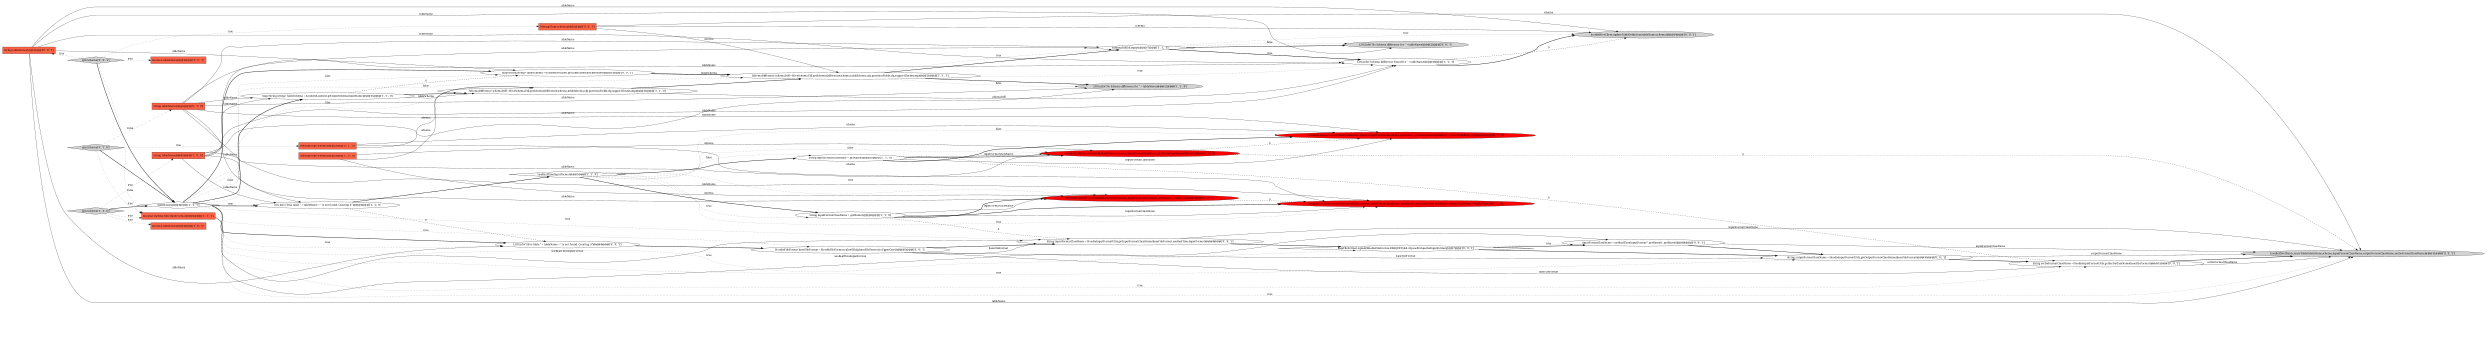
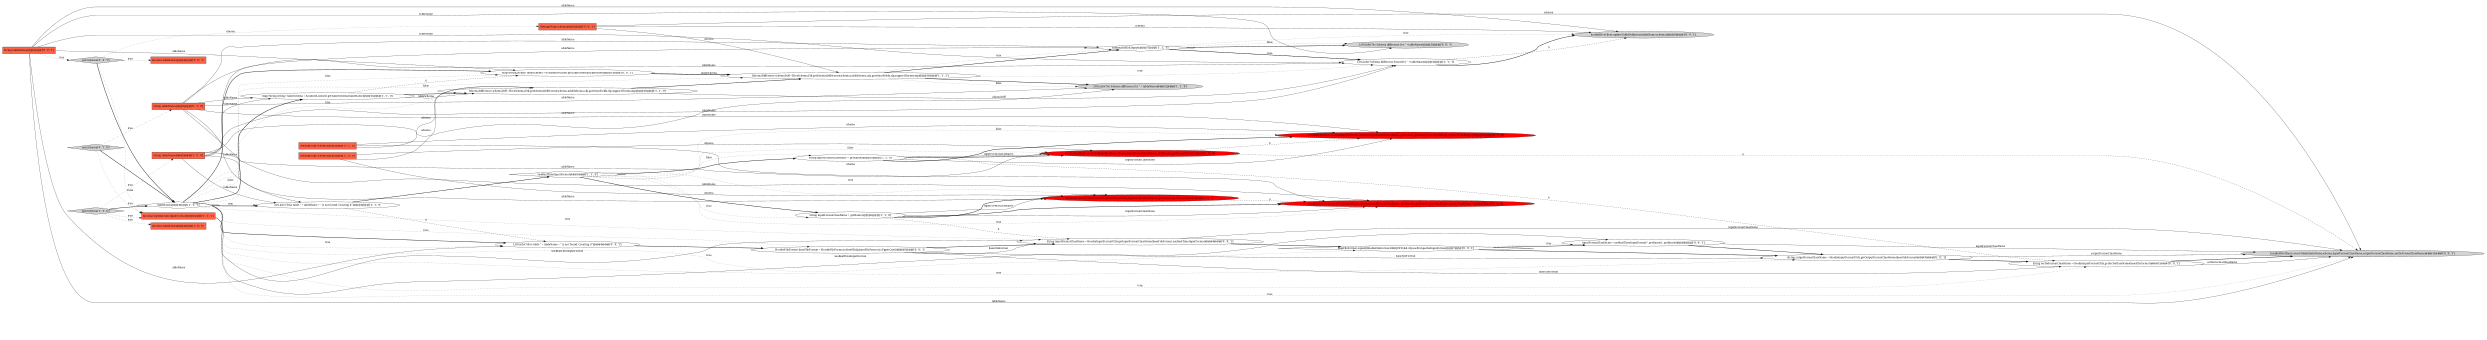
  digraph {
    fontname="Noto Serif"
    rankdir=LR
    node [fillcolor=white fontname="Noto Serif" shape=ellipse style=filled]
    edge [fontname="Noto Serif" style=solid]
    n1 [fillcolor=red label="hoodieDLAClient.createTable(tableName,schema,inputFormatClassName,.getName(),.getName(),new HashMap<>(),new HashMap<>())@@@11@@@['0', '1', '0']"]
    n2 [fillcolor=lightgray label="LOG.info(\"No Schema difference for \" + tableName)@@@22@@@['0', '0', '1']"]
    n3 [label="baseFileFormat.equals(HoodieFileFormat.PARQUET) && cfg.usePreApacheInputFormat@@@7@@@['0', '0', '1']" shape=diamond]
    n4 [label="String outputFormatClassName = HoodieInputFormatUtils.getOutputFormatClassName(baseFileFormat)@@@10@@@['0', '0', '1']"]
    n5 [label="inputFormatClassName = useRealTimeInputFormat? .getName(): .getName()@@@8@@@['0', '0', '1']"]
    n6 [label="String serDeFormatClassName = HoodieInputFormatUtils.getSerDeClassName(baseFileFormat)@@@11@@@['0', '0', '1']"]
    n7 [fillcolor=lightgray label="hoodieHiveClient.createTable(tableName,schema,inputFormatClassName,outputFormatClassName,serDeFormatClassName)@@@12@@@['0', '0', '1']"]
    n8 [label="Map<String,String> tableSchema = hoodieDLAClient.getTableSchema(tableName)@@@15@@@['1', '1', '0']"]
    n9 [label="Map<String,String> tableSchema = hoodieHiveClient.getTableSchema(tableName)@@@15@@@['0', '0', '1']"]
    n10 [label="SchemaDifference schemaDiff = HiveSchemaUtil.getSchemaDifference(schema,tableSchema,cfg.partitionFields,cfg.supportTimestamp)@@@16@@@['1', '1', '0']"]
    n11 [label="SchemaDifference schemaDiff = HiveSchemaUtil.getSchemaDifference(schema,tableSchema,cfg.partitionFields,cfg.supportTimestamp)@@@16@@@['1', '1', '1']"]
    n12 [label="LOG.info(\"Schema difference found for \" + tableName)@@@18@@@['1', '1', '1']"]
    n13 [label="String inputFormatClassName = .getName()@@@10@@@['1', '1', '0']"]
    n14 [fillcolor=red label="hoodieDLAClient.createTable(tableName,schema,inputFormatClassName,.getName(),.getName())@@@11@@@['1', '0', '0']"]
    n15 [fillcolor=tomato label="String tableName@@@2@@@['1', '0', '0']" shape=box]
    n16 [fillcolor=red label="hoodieDLAClient.createTable(tableName,schema,inputFormatClassName,.getName(),.getName())@@@7@@@['1', '0', '0']"]
    n17 [fillcolor=lightgray label="LOG.info(\"No Schema difference for \" + tableName)@@@22@@@['1', '1', '0']"]
    n18 [label="LOG.info(\"DLA table \" + tableName + \" is not found. Creating it\")@@@4@@@['1', '1', '0']"]
    n19 [label="!schemaDiff.isEmpty()@@@17@@@['1', '1', '1']" shape=diamond]
    n20 [fillcolor=red label="hoodieDLAClient.createTable(tableName,schema,inputFormatClassName,.getName(),.getName(),new HashMap<>(),new HashMap<>())@@@7@@@['0', '1', '0']"]
    n21 [fillcolor=lightgray label="hoodieHiveClient.updateTableDefinition(tableName,schema)@@@19@@@['0', '0', '1']"]
    n22 [label="LOG.info(\"Hive table \" + tableName + \" is not found. Creating it\")@@@4@@@['0', '0', '1']"]
    n23 [label="!useRealTimeInputFormat@@@5@@@['1', '1', '0']" shape=diamond]
    n24 [fillcolor=tomato label="String tableName@@@2@@@['0', '1', '0']" shape=box]
    n25 [label="!tableExists@@@3@@@['1', '1', '1']" shape=diamond]
    n26 [label="HoodieFileFormat baseFileFormat = HoodieFileFormat.valueOf(cfg.baseFileFormat.toUpperCase())@@@5@@@['0', '0', '1']"]
    n27 [label="String inputFormatClassName = HoodieInputFormatUtils.getInputFormatClassName(baseFileFormat,useRealTimeInputFormat)@@@6@@@['0', '0', '1']"]
    n28 [label="String inputFormatClassName = .getName()@@@6@@@['1', '1', '0']"]
    n29 [fillcolor=tomato label="MessageType schema@@@2@@@['0', '0', '1']" shape=box]
    n30 [fillcolor=tomato label="boolean useRealTimeInputFormat@@@2@@@['1', '1', '1']" shape=box]
    n31 [fillcolor=lightgray label="syncSchema['1', '0', '0']" shape=diamond]
    n32 [fillcolor=tomato label="boolean tableExists@@@2@@@['1', '0', '0']" shape=box]
    n33 [fillcolor=tomato label="MessageType schema@@@2@@@['1', '0', '0']" shape=box]
    n34 [fillcolor=lightgray label="syncSchema['0', '1', '0']" shape=diamond]
    n35 [fillcolor=tomato label="MessageType schema@@@2@@@['0', '1', '0']" shape=box]
    n36 [fillcolor=lightgray label="syncSchema['0', '0', '1']" shape=diamond]
    n37 [fillcolor=tomato label="String tableName@@@2@@@['0', '0', '1']" shape=box]
    n38 [fillcolor=tomato label="boolean tableExists@@@2@@@['0', '0', '1']" shape=box]
    n3 -> n4 [style=bold]
    n3 -> n5 [label=true style=dotted]
    n3 -> n5 [style=bold]
    n4 -> n6 [style=bold]
    n4 -> n7 [label=outputFormatClassName]
    n5 -> n4 [style=bold]
    n5 -> n7 [label=inputFormatClassName]
    n6 -> n7 [label=serDeFormatClassName]
    n6 -> n7 [style=bold]
    n8 -> n9 [label=0 style=dashed]
    n8 -> n10 [style=bold]
    n8 -> n10 [label=tableSchema]
    n9 -> n11 [style=bold]
    n9 -> n11 [label=tableSchema]
    n10 -> n11 [style=bold]
    n10 -> n12 [label=schemaDiff]
    n11 -> n12 [label=true style=dotted]
    n11 -> n17 [label=false style=dotted]
    n11 -> n17 [style=bold]
    n11 -> n19 [style=bold]
    n11 -> n19 [label=true style=dotted]
    n12 -> n21 [label=0 style=dashed]
    n12 -> n21 [style=bold]
    n13 -> n1 [style=bold]
    n13 -> n1 [label=inputFormatClassName]
    n13 -> n6 [label=0 style=dashed]
    n13 -> n14 [label=inputFormatClassName]
    n13 -> n14 [style=bold]
    n14 -> n1 [label=0 style=dashed]
    n14 -> n7 [label=0 style=dashed]
    n15 -> n8 [label=tableName]
    n15 -> n12 [label=tableName]
    n15 -> n14 [label=tableName]
    n15 -> n16 [label=tableName]
    n15 -> n17 [label=tableName]
    n15 -> n18 [label=tableName]
    n15 -> n19 [label=tableName]
    n16 -> n20 [label=0 style=dashed]
    n18 -> n22 [label=0 style=dashed]
    n18 -> n23 [style=bold]
    n19 -> n2 [label=false style=dotted]
    n19 -> n2 [style=bold]
    n19 -> n12 [style=bold]
    n19 -> n12 [label=true style=dotted]
    n19 -> n21 [label=true style=dotted]
    n22 -> n26 [style=bold]
    n23 -> n1 [label=false style=dotted]
    n23 -> n13 [style=bold]
    n23 -> n13 [label=false style=dotted]
    n23 -> n14 [label=false style=dotted]
    n23 -> n16 [label=true style=dotted]
    n23 -> n20 [label=true style=dotted]
    n23 -> n28 [label=true style=dotted]
    n23 -> n28 [style=bold]
    n24 -> n1 [label=tableName]
    n24 -> n8 [label=tableName]
    n24 -> n12 [label=tableName]
    n24 -> n17 [label=tableName]
    n24 -> n18 [label=tableName]
    n24 -> n19 [label=tableName]
    n24 -> n20 [label=tableName]
    n25 -> n3 [label=true style=dotted]
    n25 -> n4 [label=true style=dotted]
    n25 -> n6 [label=true style=dotted]
    n25 -> n7 [label=true style=dotted]
    n25 -> n8 [label=false style=dotted]
    n25 -> n8 [style=bold]
    n25 -> n9 [label=false style=dotted]
    n25 -> n9 [style=bold]
    n25 -> n10 [label=false style=dotted]
    n25 -> n11 [label=false style=dotted]
    n25 -> n18 [label=true style=dotted]
    n25 -> n18 [style=bold]
    n25 -> n22 [style=bold]
    n25 -> n22 [label=true style=dotted]
    n25 -> n26 [label=true style=dotted]
    n25 -> n27 [label=true style=dotted]
    n26 -> n4 [label=baseFileFormat]
    n26 -> n6 [label=baseFileFormat]
    n26 -> n27 [style=bold]
    n26 -> n27 [label=baseFileFormat]
    n27 -> n3 [style=bold]
    n27 -> n7 [label=inputFormatClassName]
    n28 -> n16 [label=inputFormatClassName]
    n28 -> n16 [style=bold]
    n28 -> n20 [label=inputFormatClassName]
    n28 -> n20 [style=bold]
    n28 -> n27 [label=0 style=dashed]
    n29 -> n7 [label=schema]
    n29 -> n11 [label=schema]
    n29 -> n21 [label=schema]
    n30 -> n5 [label=useRealTimeInputFormat]
    n30 -> n27 [label=useRealTimeInputFormat]
    n31 -> n15 [label=true style=dotted]
    n31 -> n25 [style=bold]
    n31 -> n30 [label=true style=dotted]
    n31 -> n32 [label=true style=dotted]
    n33 -> n10 [label=schema]
    n33 -> n14 [label=schema]
    n33 -> n16 [label=schema]
-   n34 -> n24 [label=false style=dotted]
+   n34 -> n24 [label=true style=dotted]
    n34 -> n25 [style=bold]
    n34 -> n30 [label=true style=dotted]
-   n34 -> n35 [label=true style=dotted]
    n35 -> n1 [label=schema]
    n35 -> n10 [label=schema]
    n35 -> n20 [label=schema]
    n36 -> n25 [style=bold]
-   n36 -> n29 [label=true style=dotted]
+   n36 -> n29 [label=schema style=dotted]
    n36 -> n30 [label=false style=dotted]
-   n36 -> n37 [label=true style=dotted]
+   n37 -> n36 [label=true style=dotted]
    n36 -> n38 [label=true style=dotted]
    n37 -> n2 [label=tableName]
    n37 -> n7 [label=tableName]
    n37 -> n9 [label=tableName]
    n37 -> n12 [label=tableName]
    n37 -> n21 [label=tableName]
    n37 -> n22 [label=tableName]
  }
